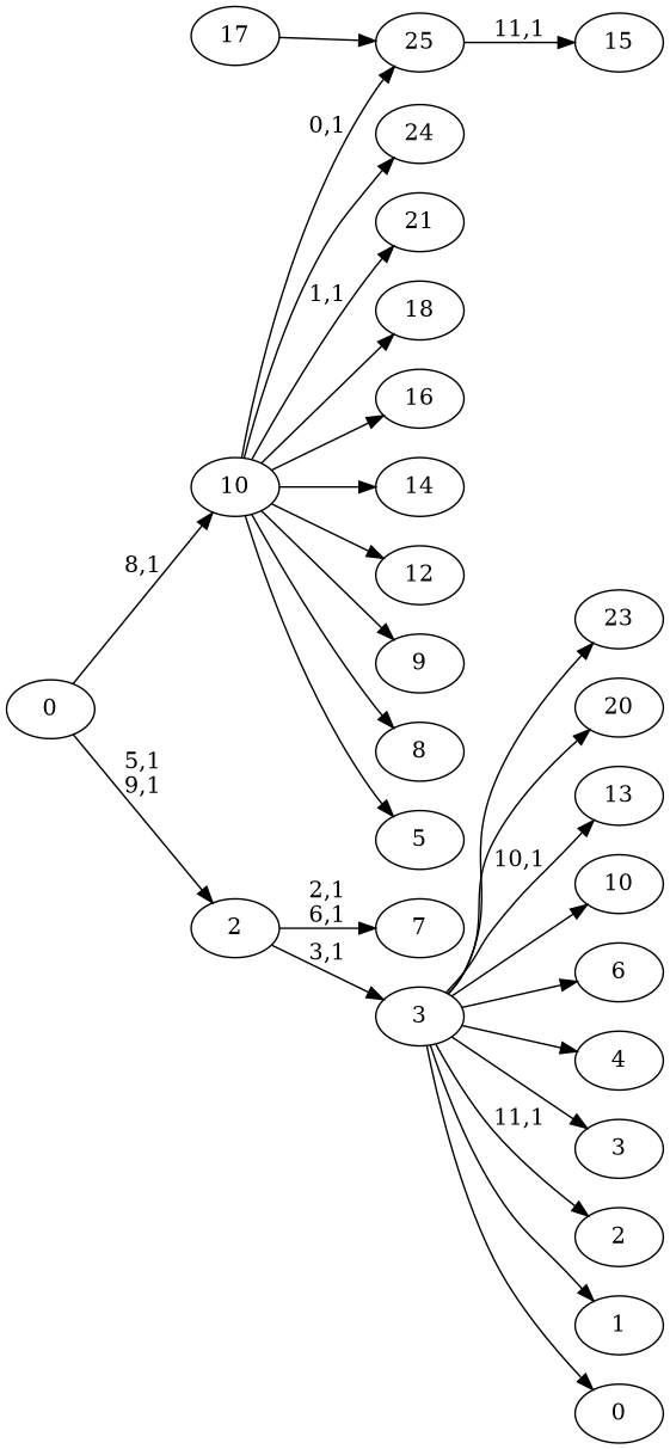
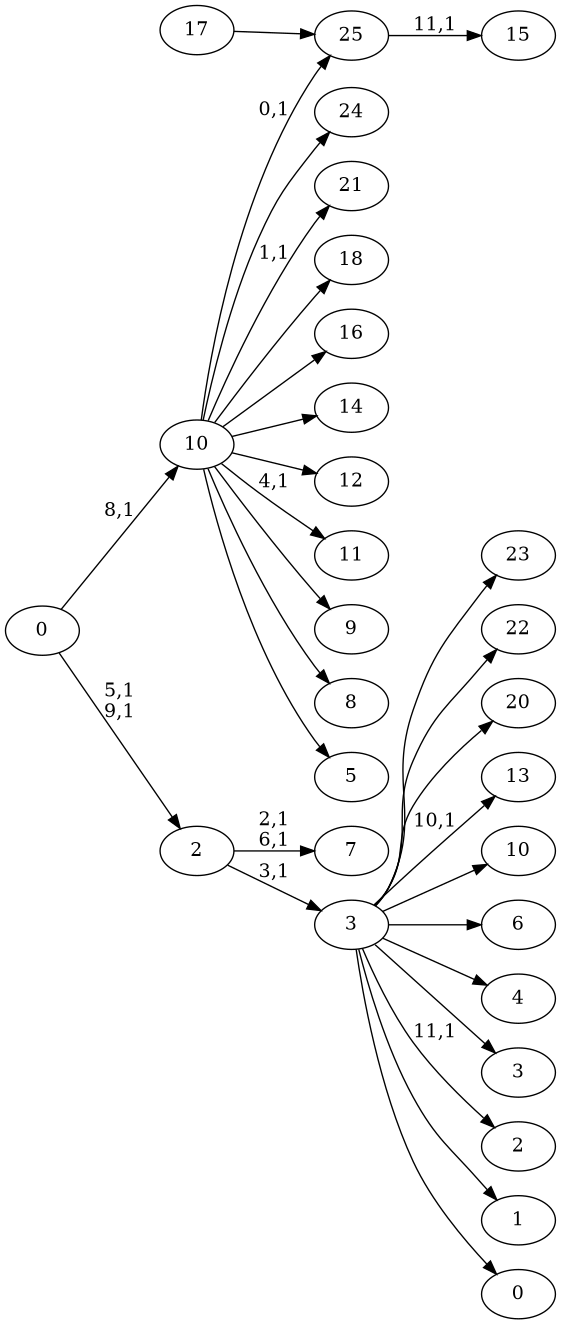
  digraph {
    rankdir=LR
    n1 [label=24]
    n2 [label=23]
+   n3 [label=22]
    n4 [label=21]
    n5 [label=20]
    n6 [label=18]
    n7 [label=17]
    25
    n9 [label=16]
    n10 [label=15]
    n11 [label=14]
    n12 [label=13]
    n13 [label=12]
+   n14 [label=11]
    n15 [label=10]
    n16 [label=9]
    n17 [label=8]
    n18 [label=7]
    n19 [label=6]
    n20 [label=5]
    10
    n22 [label=4]
    n23 [label=3]
    n24 [label=2]
    n25 [label=1]
    n26 [label=0]
    3
    2
    0
    n7 -> 25
    25 -> n10 [label="11,1"]
    10 -> n1
    10 -> n4 [label="1,1"]
    10 -> n6
    10 -> 25 [label="0,1"]
    10 -> n9
    10 -> n11
    10 -> n13
+   10 -> n14 [label="4,1"]
    10 -> n16
    10 -> n17
    10 -> n20
    3 -> n2
+   3 -> n3
    3 -> n5
    3 -> n12 [label="10,1"]
    3 -> n15
    3 -> n19
    3 -> n22
    3 -> n23
    3 -> n24 [label="11,1"]
    3 -> n25
    3 -> n26
    2 -> n18 [label="2,1\n6,1"]
    2 -> 3 [label="3,1"]
    0 -> 10 [label="8,1"]
    0 -> 2 [label="5,1\n9,1"]
  }
